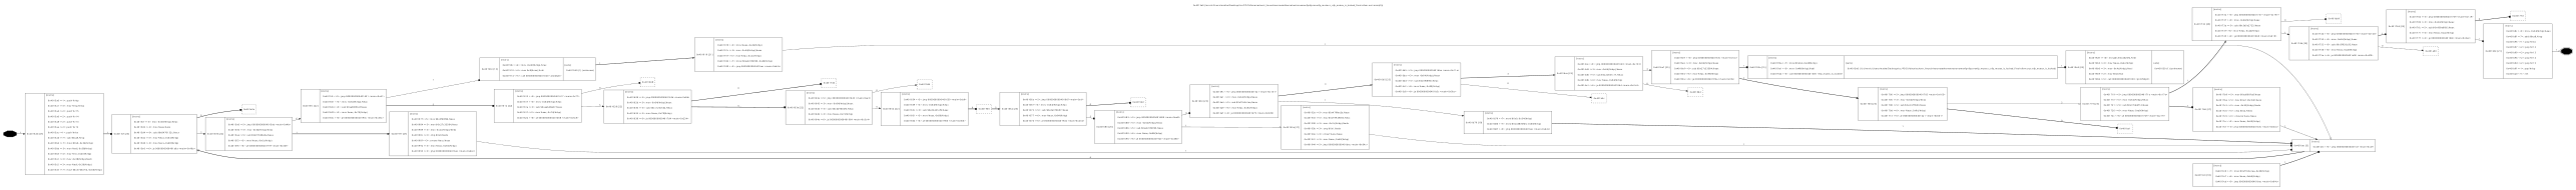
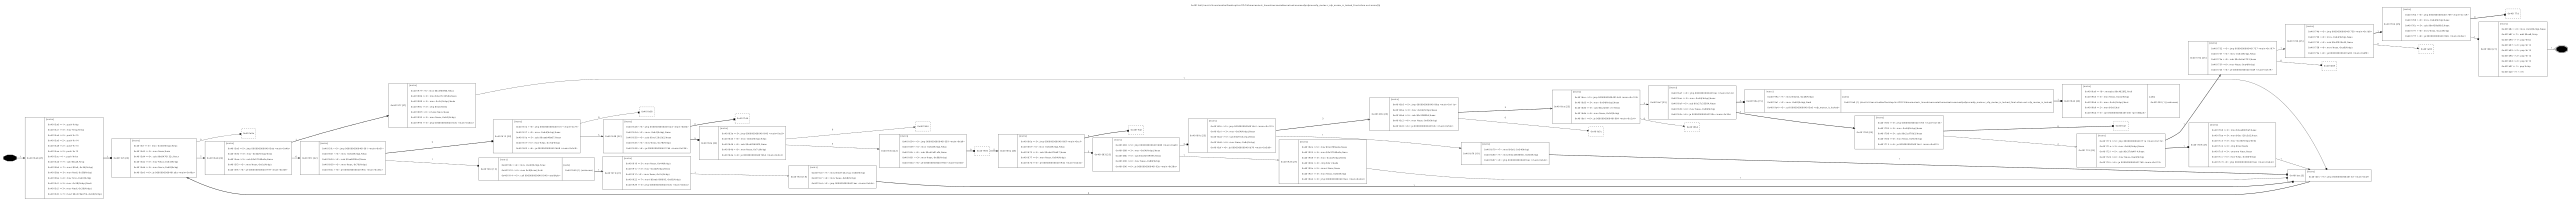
  digraph {
    fontname="Open Sans"
    label="0x4015a0 (/mnt/c/Users/mathe/Desktop/tcc/POCII/binaries/extr_linuxdriversnetethernetnetronomenfpnfpcorenfp_mutex.c_nfp_mutex_is_locked_Final-ollvm.out::main(0))"
    labelloc=t
    rankdir=LR
    node [fontname="Open Sans" shape=record]
    edge [arrowhead=box fontname="Open Sans" style=solid]
    Entry [fillcolor=black height=0.3 shape=octagon style=filled width=0.3]
    n2 [label="{\n     0x4015a0 [47]\l\n     | [instrs]\l\n     &nbsp;&nbsp;0x4015a0 \<+1\>: push %rbp\l\n     &nbsp;&nbsp;0x4015a1 \<+3\>: mov %rsp,%rbp\l\n     &nbsp;&nbsp;0x4015a4 \<+2\>: push %r15\l\n     &nbsp;&nbsp;0x4015a6 \<+2\>: push %r14\l\n     &nbsp;&nbsp;0x4015a8 \<+2\>: push %r13\l\n     &nbsp;&nbsp;0x4015aa \<+2\>: push %r12\l\n     &nbsp;&nbsp;0x4015ac \<+1\>: push %rbx\l\n     &nbsp;&nbsp;0x4015ad \<+7\>: sub $0xa8,%rsp\l\n     &nbsp;&nbsp;0x4015b4 \<+7\>: movl $0x0,-0x34(%rbp)\l\n     &nbsp;&nbsp;0x4015bb \<+3\>: mov %edi,-0x38(%rbp)\l\n     &nbsp;&nbsp;0x4015be \<+4\>: mov %rsi,-0x40(%rbp)\l\n     &nbsp;&nbsp;0x4015c2 \<+3\>: mov -0x38(%rbp),%edi\l\n     &nbsp;&nbsp;0x4015c5 \<+3\>: mov %edi,-0x30(%rbp)\l\n     &nbsp;&nbsp;0x4015c8 \<+7\>: movl $0x37de4f14,-0x60(%rbp)\l\n  }"]
    n3 [label="{\n     0x4015cf [23]\l\n     | [instrs]\l\n     &nbsp;&nbsp;0x4015cf \<+3\>: mov -0x60(%rbp),%eax\l\n     &nbsp;&nbsp;0x4015d2 \<+2\>: mov %eax,%ecx\l\n     &nbsp;&nbsp;0x4015d4 \<+6\>: sub $0x8470132c,%ecx\l\n     &nbsp;&nbsp;0x4015da \<+3\>: mov %eax,-0x64(%rbp)\l\n     &nbsp;&nbsp;0x4015dd \<+3\>: mov %ecx,-0x68(%rbp)\l\n     &nbsp;&nbsp;0x4015e0 \<+6\>: je 0000000000401a0a \<main+0x46a\>\l\n  }"]
    n4 [label="{\n     0x401a0a\l\n  }" style=dashed]
    n5 [label="{\n     0x4015e6 [22]\l\n     | [instrs]\l\n     &nbsp;&nbsp;0x4015e6 \<+5\>: jmp 00000000004015eb \<main+0x4b\>\l\n     &nbsp;&nbsp;0x4015eb \<+3\>: mov -0x64(%rbp),%eax\l\n     &nbsp;&nbsp;0x4015ee \<+5\>: sub $0x97949e0e,%eax\l\n     &nbsp;&nbsp;0x4015f3 \<+3\>: mov %eax,-0x6c(%rbp)\l\n     &nbsp;&nbsp;0x4015f6 \<+6\>: je 000000000040197f \<main+0x3df\>\l\n  }"]
    n6 [label="{\n     0x40197f [27]\l\n     | [instrs]\l\n     &nbsp;&nbsp;0x40197f \<+5\>: mov $0x3f68f66,%eax\l\n     &nbsp;&nbsp;0x401984 \<+5\>: mov $0x27c33584,%ecx\l\n     &nbsp;&nbsp;0x401989 \<+3\>: mov -0x2c(%rbp),%edx\l\n     &nbsp;&nbsp;0x40198c \<+3\>: cmp $0x0,%edx\l\n     &nbsp;&nbsp;0x40198f \<+3\>: cmove %ecx,%eax\l\n     &nbsp;&nbsp;0x401992 \<+3\>: mov %eax,-0x60(%rbp)\l\n     &nbsp;&nbsp;0x401995 \<+5\>: jmp 0000000000401bec \<main+0x64c\>\l\n  }"]
    n7 [label="{\n     0x4015fc [22]\l\n     | [instrs]\l\n     &nbsp;&nbsp;0x4015fc \<+5\>: jmp 0000000000401601 \<main+0x61\>\l\n     &nbsp;&nbsp;0x401601 \<+3\>: mov -0x64(%rbp),%eax\l\n     &nbsp;&nbsp;0x401604 \<+5\>: sub $0xa800fcef,%eax\l\n     &nbsp;&nbsp;0x401609 \<+3\>: mov %eax,-0x70(%rbp)\l\n     &nbsp;&nbsp;0x40160c \<+6\>: je 000000000040190c \<main+0x36c\>\l\n  }"]
    n8 [label="{\n     0x401bec [5]\l\n     | [instrs]\l\n     &nbsp;&nbsp;0x401bec \<+5\>: jmp 00000000004015cf \<main+0x2f\>\l\n  }"]
    n9 [label="{\n     0x40190c [13]\l\n     | [instrs]\l\n     &nbsp;&nbsp;0x40190c \<+4\>: mov -0x40(%rbp),%rax\l\n     &nbsp;&nbsp;0x401910 \<+4\>: mov 0x8(%rax),%rdi\l\n     &nbsp;&nbsp;0x401914 \<+5\>: call 0000000000401040 \<atoi@plt\>\l\n     | [calls]\l\n     &nbsp;&nbsp;0x401040 \{1\} (unknown)\l\n  }"]
    n10 [label="{\n     0x401612 [22]\l\n     | [instrs]\l\n     &nbsp;&nbsp;0x401612 \<+5\>: jmp 0000000000401617 \<main+0x77\>\l\n     &nbsp;&nbsp;0x401617 \<+3\>: mov -0x64(%rbp),%eax\l\n     &nbsp;&nbsp;0x40161a \<+5\>: sub $0xaeb48a07,%eax\l\n     &nbsp;&nbsp;0x40161f \<+3\>: mov %eax,-0x74(%rbp)\l\n     &nbsp;&nbsp;0x401622 \<+6\>: je 0000000000401b68 \<main+0x5c8\>\l\n  }"]
    Exit [fillcolor=black height=0.3 peripheries=2 shape=octagon style=filled width=0.3]
    n12 [label="{\n     0x401919 [21]\l\n     | [instrs]\l\n     &nbsp;&nbsp;0x401919 \<+3\>: mov %eax,-0x44(%rbp)\l\n     &nbsp;&nbsp;0x40191c \<+3\>: mov -0x44(%rbp),%eax\l\n     &nbsp;&nbsp;0x40191f \<+3\>: mov %eax,-0x2c(%rbp)\l\n     &nbsp;&nbsp;0x401922 \<+7\>: movl $0xeb189095,-0x60(%rbp)\l\n     &nbsp;&nbsp;0x401929 \<+5\>: jmp 0000000000401bec \<main+0x64c\>\l\n  }"]
    n13 [label="{\n     0x401b68\l\n  }" style=dashed]
    n14 [label="{\n     0x401628 [22]\l\n     | [instrs]\l\n     &nbsp;&nbsp;0x401628 \<+5\>: jmp 000000000040162d \<main+0x8d\>\l\n     &nbsp;&nbsp;0x40162d \<+3\>: mov -0x64(%rbp),%eax\l\n     &nbsp;&nbsp;0x401630 \<+5\>: sub $0xc126c5d2,%eax\l\n     &nbsp;&nbsp;0x401635 \<+3\>: mov %eax,-0x78(%rbp)\l\n     &nbsp;&nbsp;0x401638 \<+6\>: je 00000000004017d4 \<main+0x234\>\l\n  }"]
    n15 [label="{\n     0x40177d\l\n  }" style=dashed]
    n16 [label="{\n     0x4017d4\l\n  }" style=dashed]
    n17 [label="{\n     0x40163e [22]\l\n     | [instrs]\l\n     &nbsp;&nbsp;0x40163e \<+5\>: jmp 0000000000401643 \<main+0xa3\>\l\n     &nbsp;&nbsp;0x401643 \<+3\>: mov -0x64(%rbp),%eax\l\n     &nbsp;&nbsp;0x401646 \<+5\>: sub $0xd29604f3,%eax\l\n     &nbsp;&nbsp;0x40164b \<+3\>: mov %eax,-0x7c(%rbp)\l\n     &nbsp;&nbsp;0x40164e \<+6\>: je 0000000000401964 \<main+0x3c4\>\l\n  }"]
    n18 [label="{\n     0x401b8c [21]\l\n     | [instrs]\l\n     &nbsp;&nbsp;0x401b8c \<+3\>: mov -0x34(%rbp),%eax\l\n     &nbsp;&nbsp;0x401b8f \<+7\>: add $0xa8,%rsp\l\n     &nbsp;&nbsp;0x401b96 \<+1\>: pop %rbx\l\n     &nbsp;&nbsp;0x401b97 \<+2\>: pop %r12\l\n     &nbsp;&nbsp;0x401b99 \<+2\>: pop %r13\l\n     &nbsp;&nbsp;0x401b9b \<+2\>: pop %r14\l\n     &nbsp;&nbsp;0x401b9d \<+2\>: pop %r15\l\n     &nbsp;&nbsp;0x401b9f \<+1\>: pop %rbp\l\n     &nbsp;&nbsp;0x401ba0 \<+1\>: ret\l\n  }"]
    n19 [label="{\n     0x401964\l\n  }" style=dashed]
    n20 [label="{\n     0x401654 [22]\l\n     | [instrs]\l\n     &nbsp;&nbsp;0x401654 \<+5\>: jmp 0000000000401659 \<main+0xb9\>\l\n     &nbsp;&nbsp;0x401659 \<+3\>: mov -0x64(%rbp),%eax\l\n     &nbsp;&nbsp;0x40165c \<+5\>: sub $0xd2a91efb,%eax\l\n     &nbsp;&nbsp;0x401661 \<+3\>: mov %eax,-0x80(%rbp)\l\n     &nbsp;&nbsp;0x401664 \<+6\>: je 0000000000401900 \<main+0x360\>\l\n  }"]
    n21 [label="{\n     0x401764 [25]\l\n     | [instrs]\l\n     &nbsp;&nbsp;0x401764 \<+5\>: jmp 0000000000401769 \<main+0x1c9\>\l\n     &nbsp;&nbsp;0x401769 \<+3\>: mov -0x64(%rbp),%eax\l\n     &nbsp;&nbsp;0x40176c \<+5\>: sub $0x438e6fb5,%eax\l\n     &nbsp;&nbsp;0x401771 \<+6\>: mov %eax,-0xac(%rbp)\l\n     &nbsp;&nbsp;0x401777 \<+6\>: je 0000000000401b8c \<main+0x5ec\>\l\n  }"]
    n22 [label="{\n     0x401900\l\n  }" style=dashed]
    n23 [label="{\n     0x401a90\l\n  }" style=dashed]
    n24 [label="{\n     0x40166a [25]\l\n     | [instrs]\l\n     &nbsp;&nbsp;0x40166a \<+5\>: jmp 000000000040166f \<main+0xcf\>\l\n     &nbsp;&nbsp;0x40166f \<+3\>: mov -0x64(%rbp),%eax\l\n     &nbsp;&nbsp;0x401672 \<+5\>: sub $0xde37bb97,%eax\l\n     &nbsp;&nbsp;0x401677 \<+6\>: mov %eax,-0x84(%rbp)\l\n     &nbsp;&nbsp;0x40167d \<+6\>: je 00000000004019d2 \<main+0x432\>\l\n  }"]
    n25 [label="{\n     0x4019d2\l\n  }" style=dashed]
    n26 [label="{\n     0x401683 [25]\l\n     | [instrs]\l\n     &nbsp;&nbsp;0x401683 \<+5\>: jmp 0000000000401688 \<main+0xe8\>\l\n     &nbsp;&nbsp;0x401688 \<+3\>: mov -0x64(%rbp),%eax\l\n     &nbsp;&nbsp;0x40168b \<+5\>: sub $0xeb189095,%eax\l\n     &nbsp;&nbsp;0x401690 \<+6\>: mov %eax,-0x88(%rbp)\l\n     &nbsp;&nbsp;0x401696 \<+6\>: je 000000000040192e \<main+0x38e\>\l\n  }"]
    n27 [label="{\n     0x40174b [25]\l\n     | [instrs]\l\n     &nbsp;&nbsp;0x40174b \<+5\>: jmp 0000000000401750 \<main+0x1b0\>\l\n     &nbsp;&nbsp;0x401750 \<+3\>: mov -0x64(%rbp),%eax\l\n     &nbsp;&nbsp;0x401753 \<+5\>: sub $0x3f920a33,%eax\l\n     &nbsp;&nbsp;0x401758 \<+6\>: mov %eax,-0xa8(%rbp)\l\n     &nbsp;&nbsp;0x40175e \<+6\>: je 0000000000401a90 \<main+0x4f0\>\l\n  }"]
    n28 [label="{\n     0x40192e [27]\l\n     | [instrs]\l\n     &nbsp;&nbsp;0x40192e \<+5\>: mov $0x479fee2e,%eax\l\n     &nbsp;&nbsp;0x401933 \<+5\>: mov $0x97949e0e,%ecx\l\n     &nbsp;&nbsp;0x401938 \<+3\>: mov -0x2c(%rbp),%edx\l\n     &nbsp;&nbsp;0x40193b \<+3\>: cmp $0x1,%edx\l\n     &nbsp;&nbsp;0x40193e \<+3\>: cmovl %ecx,%eax\l\n     &nbsp;&nbsp;0x401941 \<+3\>: mov %eax,-0x60(%rbp)\l\n     &nbsp;&nbsp;0x401944 \<+5\>: jmp 0000000000401bec \<main+0x64c\>\l\n  }"]
    n29 [label="{\n     0x40169c [25]\l\n     | [instrs]\l\n     &nbsp;&nbsp;0x40169c \<+5\>: jmp 00000000004016a1 \<main+0x101\>\l\n     &nbsp;&nbsp;0x4016a1 \<+3\>: mov -0x64(%rbp),%eax\l\n     &nbsp;&nbsp;0x4016a4 \<+5\>: sub $0xf1b3a1aa,%eax\l\n     &nbsp;&nbsp;0x4016a9 \<+6\>: mov %eax,-0x8c(%rbp)\l\n     &nbsp;&nbsp;0x4016af \<+6\>: je 0000000000401b79 \<main+0x5d9\>\l\n  }"]
    n30 [label="{\n     0x401bb9\l\n  }" style=dashed]
    n31 [label="{\n     0x401b79 [19]\l\n     | [instrs]\l\n     &nbsp;&nbsp;0x401b79 \<+7\>: movl $0x0,-0x34(%rbp)\l\n     &nbsp;&nbsp;0x401b80 \<+7\>: movl $0x438e6fb5,-0x60(%rbp)\l\n     &nbsp;&nbsp;0x401b87 \<+5\>: jmp 0000000000401bec \<main+0x64c\>\l\n  }"]
    n32 [label="{\n     0x4016b5 [25]\l\n     | [instrs]\l\n     &nbsp;&nbsp;0x4016b5 \<+5\>: jmp 00000000004016ba \<main+0x11a\>\l\n     &nbsp;&nbsp;0x4016ba \<+3\>: mov -0x64(%rbp),%eax\l\n     &nbsp;&nbsp;0x4016bd \<+5\>: sub $0x3f68f66,%eax\l\n     &nbsp;&nbsp;0x4016c2 \<+6\>: mov %eax,-0x90(%rbp)\l\n     &nbsp;&nbsp;0x4016c8 \<+6\>: je 0000000000401b5c \<main+0x5bc\>\l\n  }"]
    n33 [label="{\n     0x4019c0 [18]\l\n     | [instrs]\l\n     &nbsp;&nbsp;0x4019c0 \<+7\>: movl $0xf1b3a1aa,-0x60(%rbp)\l\n     &nbsp;&nbsp;0x4019c7 \<+6\>: mov %eax,-0xb8(%rbp)\l\n     &nbsp;&nbsp;0x4019cd \<+5\>: jmp 0000000000401bec \<main+0x64c\>\l\n  }"]
    n34 [label="{\n     0x401b5c\l\n  }" style=dashed]
    n35 [label="{\n     0x4016ce [25]\l\n     | [instrs]\l\n     &nbsp;&nbsp;0x4016ce \<+5\>: jmp 00000000004016d3 \<main+0x133\>\l\n     &nbsp;&nbsp;0x4016d3 \<+3\>: mov -0x64(%rbp),%eax\l\n     &nbsp;&nbsp;0x4016d6 \<+5\>: sub $0x22661c17,%eax\l\n     &nbsp;&nbsp;0x4016db \<+6\>: mov %eax,-0x94(%rbp)\l\n     &nbsp;&nbsp;0x4016e1 \<+6\>: je 0000000000401864 \<main+0x2c4\>\l\n  }"]
    n36 [label="{\n     0x4019a9 [23]\l\n     | [instrs]\l\n     &nbsp;&nbsp;0x4019a9 \<+10\>: movabs $0x4020f2,%rdi\l\n     &nbsp;&nbsp;0x4019b3 \<+3\>: mov %eax,-0x4c(%rbp)\l\n     &nbsp;&nbsp;0x4019b6 \<+3\>: mov -0x4c(%rbp),%esi\l\n     &nbsp;&nbsp;0x4019b9 \<+2\>: mov $0x0,%al\l\n     &nbsp;&nbsp;0x4019bb \<+5\>: call 0000000000401030 \<printf@plt\>\l\n     | [calls]\l\n     &nbsp;&nbsp;0x401030 \{1\} (unknown)\l\n  }"]
    n37 [label="{\n     0x401864\l\n  }" style=dashed]
    n38 [label="{\n     0x4016e7 [25]\l\n     | [instrs]\l\n     &nbsp;&nbsp;0x4016e7 \<+5\>: jmp 00000000004016ec \<main+0x14c\>\l\n     &nbsp;&nbsp;0x4016ec \<+3\>: mov -0x64(%rbp),%eax\l\n     &nbsp;&nbsp;0x4016ef \<+5\>: sub $0x27c33584,%eax\l\n     &nbsp;&nbsp;0x4016f4 \<+6\>: mov %eax,-0x98(%rbp)\l\n     &nbsp;&nbsp;0x4016fa \<+6\>: je 000000000040199a \<main+0x3fa\>\l\n  }"]
    n39 [label="{\n     0x40199a [15]\l\n     | [instrs]\l\n     &nbsp;&nbsp;0x40199a \<+7\>: movl $0x64,-0x48(%rbp)\l\n     &nbsp;&nbsp;0x4019a1 \<+3\>: mov -0x48(%rbp),%edi\l\n     &nbsp;&nbsp;0x4019a4 \<+5\>: call 00000000004013e0 \<nfp_mutex_is_locked\>\l\n     | [calls]\l\n     &nbsp;&nbsp;0x4013e0 \{1\} (/mnt/c/Users/mathe/Desktop/tcc/POCII/binaries/extr_linuxdriversnetethernetnetronomenfpnfpcorenfp_mutex.c_nfp_mutex_is_locked_Final-ollvm.out::nfp_mutex_is_locked)\l\n  }"]
    n40 [label="{\n     0x401700 [25]\l\n     | [instrs]\l\n     &nbsp;&nbsp;0x401700 \<+5\>: jmp 0000000000401705 \<main+0x165\>\l\n     &nbsp;&nbsp;0x401705 \<+3\>: mov -0x64(%rbp),%eax\l\n     &nbsp;&nbsp;0x401708 \<+5\>: sub $0x2ccf78d3,%eax\l\n     &nbsp;&nbsp;0x40170d \<+6\>: mov %eax,-0x9c(%rbp)\l\n     &nbsp;&nbsp;0x401713 \<+6\>: je 0000000000401ba1 \<main+0x601\>\l\n  }"]
    n41 [label="{\n     0x401ba1\l\n  }" style=dashed]
    n42 [label="{\n     0x401719 [25]\l\n     | [instrs]\l\n     &nbsp;&nbsp;0x401719 \<+5\>: jmp 000000000040171e \<main+0x17e\>\l\n     &nbsp;&nbsp;0x40171e \<+3\>: mov -0x64(%rbp),%eax\l\n     &nbsp;&nbsp;0x401721 \<+5\>: sub $0x37de4f14,%eax\l\n     &nbsp;&nbsp;0x401726 \<+6\>: mov %eax,-0xa0(%rbp)\l\n     &nbsp;&nbsp;0x40172c \<+6\>: je 00000000004017b9 \<main+0x219\>\l\n  }"]
    n43 [label="{\n     0x401732 [25]\l\n     | [instrs]\l\n     &nbsp;&nbsp;0x401732 \<+5\>: jmp 0000000000401737 \<main+0x197\>\l\n     &nbsp;&nbsp;0x401737 \<+3\>: mov -0x64(%rbp),%eax\l\n     &nbsp;&nbsp;0x40173a \<+5\>: sub $0x3e5e2723,%eax\l\n     &nbsp;&nbsp;0x40173f \<+6\>: mov %eax,-0xa4(%rbp)\l\n     &nbsp;&nbsp;0x401745 \<+6\>: je 0000000000401bb9 \<main+0x619\>\l\n  }"]
    n44 [label="{\n     0x4017b9 [27]\l\n     | [instrs]\l\n     &nbsp;&nbsp;0x4017b9 \<+5\>: mov $0xa800fcef,%eax\l\n     &nbsp;&nbsp;0x4017be \<+5\>: mov $0xc126c5d2,%ecx\l\n     &nbsp;&nbsp;0x4017c3 \<+3\>: mov -0x30(%rbp),%edx\l\n     &nbsp;&nbsp;0x4017c6 \<+3\>: cmp $0x2,%edx\l\n     &nbsp;&nbsp;0x4017c9 \<+3\>: cmovne %ecx,%eax\l\n     &nbsp;&nbsp;0x4017cc \<+3\>: mov %eax,-0x60(%rbp)\l\n     &nbsp;&nbsp;0x4017cf \<+5\>: jmp 0000000000401bec \<main+0x64c\>\l\n  }"]
    Entry -> n2 [arrowhead=normal label=" 1"]
    n2 -> n3 [label=" 1" style=bold]
-   n3 -> n4 [label=" 0" style=bold]
+   n3 -> n4 [label=" 0"]
    n3 -> n5 [arrowhead=normal label=" 7"]
    n5 -> n6 [arrowhead=normal label=" 1" style=bold]
    n5 -> n7 [arrowhead=normal label=" 6"]
    n6 -> n8 [label=" 1"]
    n7 -> n9 [label=" 1"]
    n7 -> n10 [label=" 5" style=bold]
    n8 -> n3 [arrowhead=onormal label=" 6" style=bold]
    n9 -> n12 [arrowhead=onormal label=" 1" style=bold]
    n10 -> n13 [label=" 0"]
    n10 -> n14 [arrowhead=normal label=" 5"]
-   n12 -> n8 [arrowhead=onormal label=" 1"]
+   n12 -> n33 [arrowhead=onormal label=" 1"]
    n14 -> n16 [label=" 0" style=bold]
    n14 -> n17 [label=" 5" style=bold]
    n17 -> n19 [arrowhead=normal label=" 0"]
    n17 -> n20 [arrowhead=normal label=" 5"]
    n18 -> Exit [arrowhead=onormal label=" 1"]
    n20 -> n22 [label=" 0" style=bold]
    n21 -> n15 [label=" 0" style=bold]
    n21 -> n18 [label=" 1"]
    n22 -> n24 [arrowhead=onormal label=" 5" style=bold]
    n24 -> n25 [label=" 0" style=bold]
    n24 -> n26 [label=" 5"]
    n26 -> n28 [arrowhead=onormal label=" 1"]
    n26 -> n29 [label=" 4"]
    n27 -> n21 [arrowhead=normal label=" 1" style=bold]
    n27 -> n23 [arrowhead=normal label=" 0"]
    n28 -> n8 [label=" 1"]
    n29 -> n31 [arrowhead=normal label=" 1"]
    n29 -> n32 [arrowhead=onormal label=" 3" style=bold]
    n31 -> n8 [label=" 1" style=bold]
    n32 -> n34 [arrowhead=normal label=" 0"]
    n32 -> n35 [arrowhead=onormal label=" 3" style=bold]
    n33 -> n8 [label=" 1" style=bold]
    n35 -> n37 [arrowhead=normal label=" 0"]
    n35 -> n38 [arrowhead=normal label=" 3"]
    n38 -> n39 [label=" 1" style=bold]
    n38 -> n40 [arrowhead=normal label=" 2" style=bold]
    n39 -> n36 [label=" 1" style=bold]
    n40 -> n41 [label=" 0" style=bold]
    n40 -> n42 [arrowhead=onormal label=" 2"]
    n42 -> n43 [arrowhead=onormal label=" 1" style=bold]
    n42 -> n44 [label=" 1" style=bold]
    n43 -> n27 [arrowhead=normal label=" 1"]
    n43 -> n30 [label=" 0"]
    n44 -> n8 [arrowhead=normal label=" 1"]
  }
